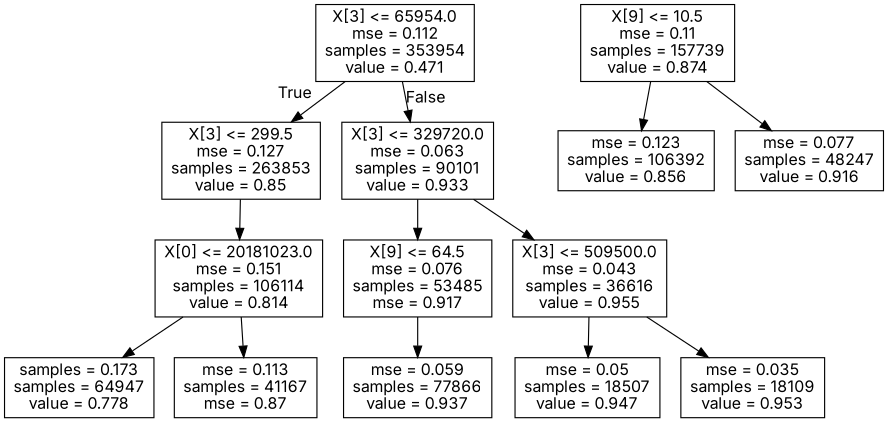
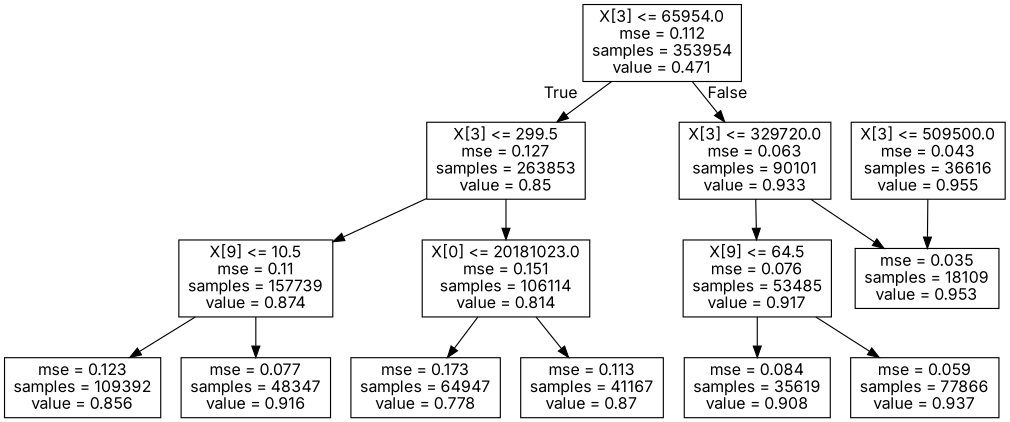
  digraph {
    fontname=Inter
    node [fontname=Inter shape=box]
    edge [fontname=Inter]
    n1 [label="X[3] <= 65954.0\nmse = 0.112\nsamples = 353954\nvalue = 0.471"]
    n2 [label="X[3] <= 299.5\nmse = 0.127\nsamples = 263853\nvalue = 0.85"]
    n3 [label="X[3] <= 329720.0\nmse = 0.063\nsamples = 90101\nvalue = 0.933"]
    n4 [label="X[9] <= 10.5\nmse = 0.11\nsamples = 157739\nvalue = 0.874"]
    n5 [label="X[0] <= 20181023.0\nmse = 0.151\nsamples = 106114\nvalue = 0.814"]
-   n6 [label="X[9] <= 64.5\nmse = 0.076\nsamples = 53485\nmse = 0.917"]
+   n6 [label="X[9] <= 64.5\nmse = 0.076\nsamples = 53485\nvalue = 0.917"]
    n7 [label="X[3] <= 509500.0\nmse = 0.043\nsamples = 36616\nvalue = 0.955"]
-   n8 [label="mse = 0.123\nsamples = 106392\nvalue = 0.856"]
-   n9 [label="mse = 0.077\nsamples = 48247\nvalue = 0.916"]
-   n10 [label="samples = 0.173\nsamples = 64947\nvalue = 0.778"]
-   n11 [label="mse = 0.113\nsamples = 41167\nmse = 0.87"]
+   n8 [label="mse = 0.123\nsamples = 109392\nvalue = 0.856"]
+   n9 [label="mse = 0.077\nsamples = 48347\nvalue = 0.916"]
+   n10 [label="mse = 0.173\nsamples = 64947\nvalue = 0.778"]
+   n11 [label="mse = 0.113\nsamples = 41167\nvalue = 0.87"]
+   n12 [label="mse = 0.084\nsamples = 35619\nvalue = 0.908"]
    n13 [label="mse = 0.059\nsamples = 77866\nvalue = 0.937"]
-   n14 [label="mse = 0.05\nsamples = 18507\nvalue = 0.947"]
    n15 [label="mse = 0.035\nsamples = 18109\nvalue = 0.953"]
    n1 -> n2 [headlabel=True labelangle=45 labeldistance=2.5]
    n1 -> n3 [headlabel=False labelangle=-45 labeldistance=2.5]
+   n2 -> n4
    n2 -> n5
    n3 -> n6
-   n3 -> n7
+   n3 -> n15
    n4 -> n8
    n4 -> n9
    n5 -> n10
    n5 -> n11
+   n6 -> n12
    n6 -> n13
-   n7 -> n14
    n7 -> n15
  }
